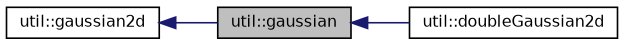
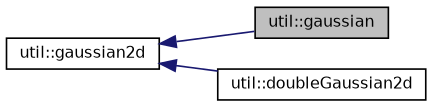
  digraph {
    rankdir=LR
    node [color=black fillcolor=white fontname=Helvetica fontsize=10 shape=record style=filled]
    edge [color=midnightblue dir=back fontname=Helvetica fontsize=10 labelfontname=Helvetica labelfontsize=10 style=solid]
    n1 [fillcolor=grey75 fontcolor=black height=0.2 label="util::gaussian" width=0.4]
    n2 [height=0.2 label="util::doubleGaussian2d" width=0.4]
    n3 [height=0.2 label="util::gaussian2d" width=0.4]
-   n1 -> n2
+   n3 -> n2
    n3 -> n1
  }
